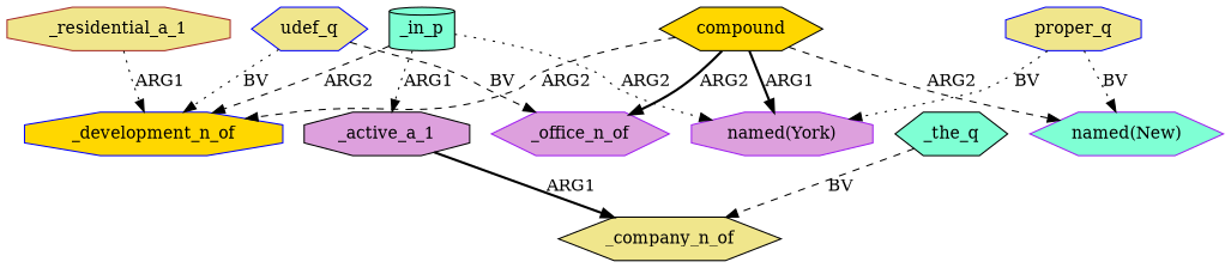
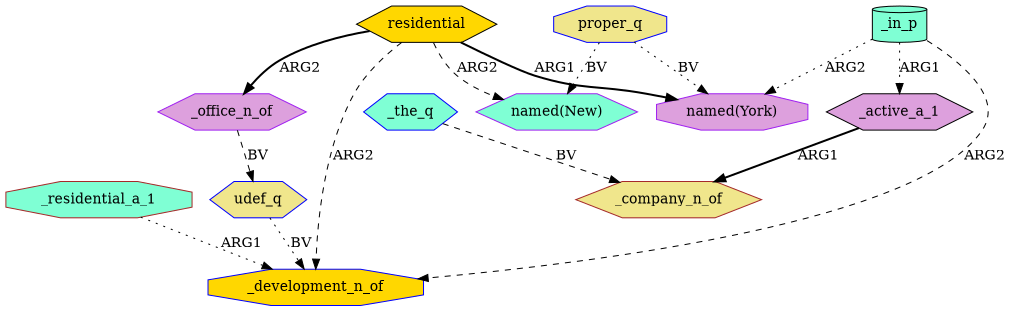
  digraph {
    node [color=black fillcolor=aquamarine shape=hexagon style=filled]
    edge [style=dotted]
-   _residential_a_1 [color=brown fillcolor=khaki shape=octagon]
+   _residential_a_1 [color=brown shape=octagon]
    _development_n_of [color=blue fillcolor=gold shape=octagon]
-   _active_a_1 [fillcolor=plum shape=octagon]
-   _company_n_of [fillcolor=khaki]
+   _active_a_1 [fillcolor=plum]
+   _company_n_of [color=brown fillcolor=khaki]
    udef_q [color=blue fillcolor=khaki]
    _office_n_of [color=purple fillcolor=plum]
-   compound [fillcolor=gold]
+   compound [fillcolor=gold label=residential]
    "named(York)" [color=purple fillcolor=plum shape=octagon]
    "named(New)" [color=purple]
    _in_p [shape=cylinder]
    proper_q [color=blue fillcolor=khaki shape=octagon]
-   _the_q
+   _the_q [color=blue]
    _residential_a_1 -> _development_n_of [label=ARG1]
    _active_a_1 -> _company_n_of [label=ARG1 style=bold]
    udef_q -> _development_n_of [label=BV]
-   udef_q -> _office_n_of [label=BV style=dashed]
+   _office_n_of -> udef_q [label=BV style=dashed]
    compound -> _development_n_of [label=ARG2 style=dashed]
    compound -> _office_n_of [label=ARG2 style=bold]
    compound -> "named(York)" [label=ARG1 style=bold]
    compound -> "named(New)" [label=ARG2 style=dashed]
    _in_p -> _development_n_of [label=ARG2 style=dashed]
    _in_p -> _active_a_1 [label=ARG1]
    _in_p -> "named(York)" [label=ARG2]
    proper_q -> "named(York)" [label=BV]
    proper_q -> "named(New)" [label=BV]
    _the_q -> _company_n_of [label=BV style=dashed]
  }
